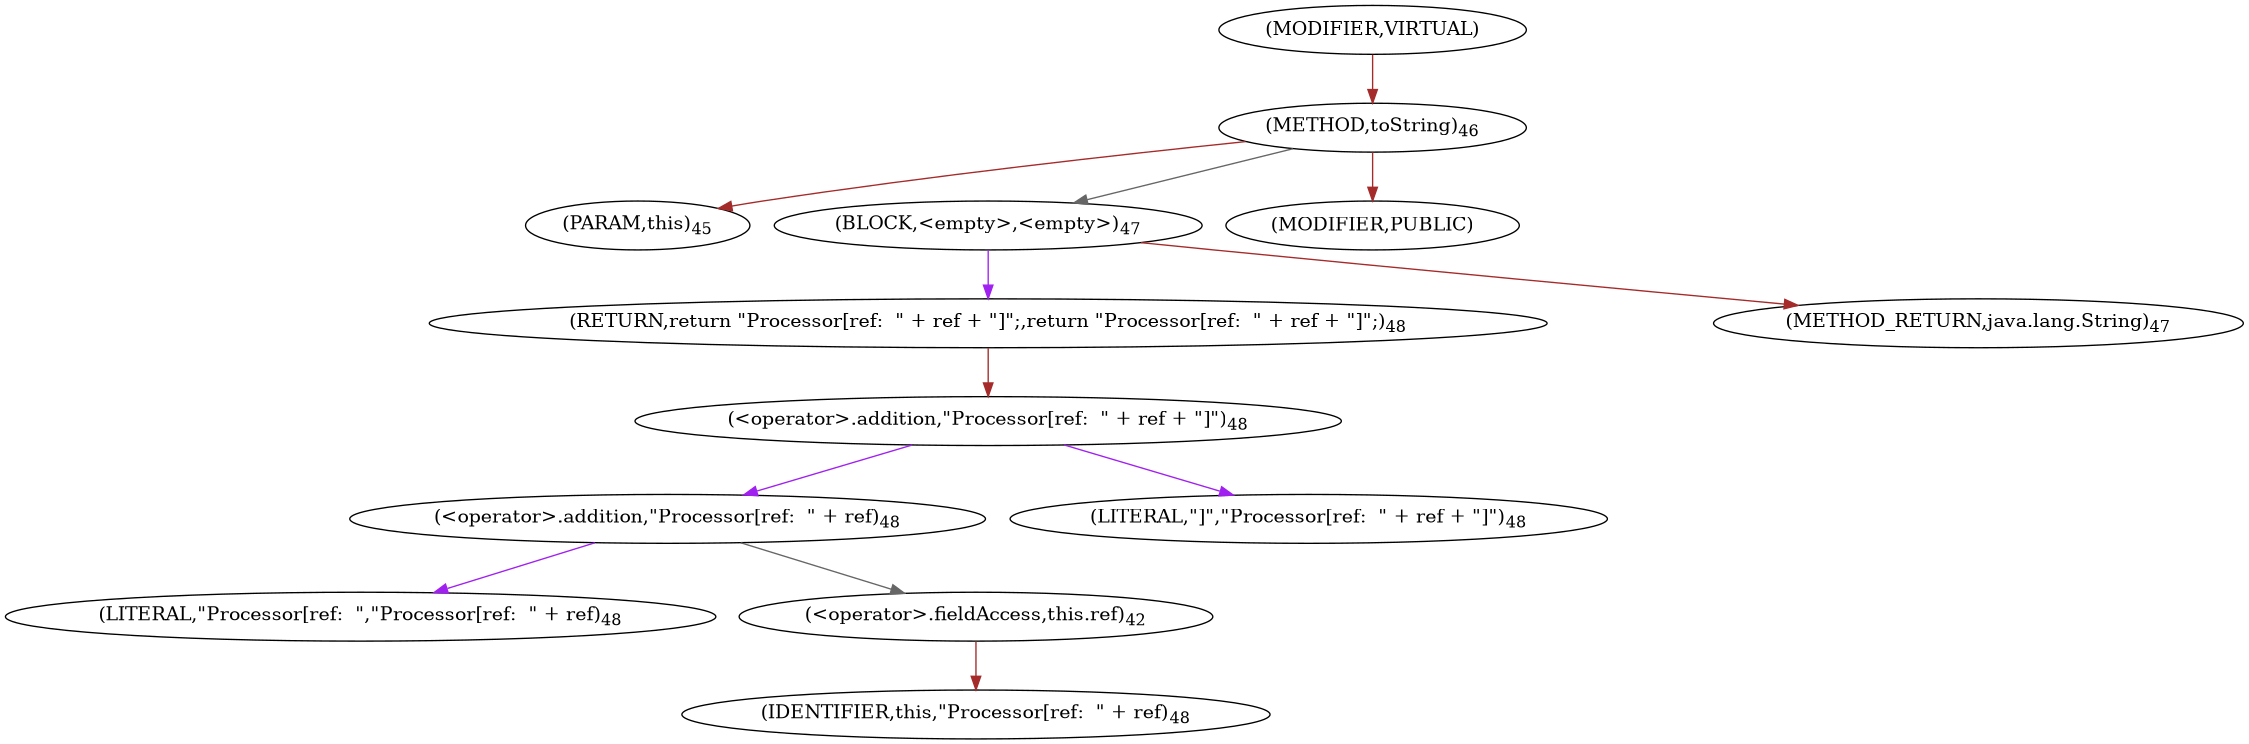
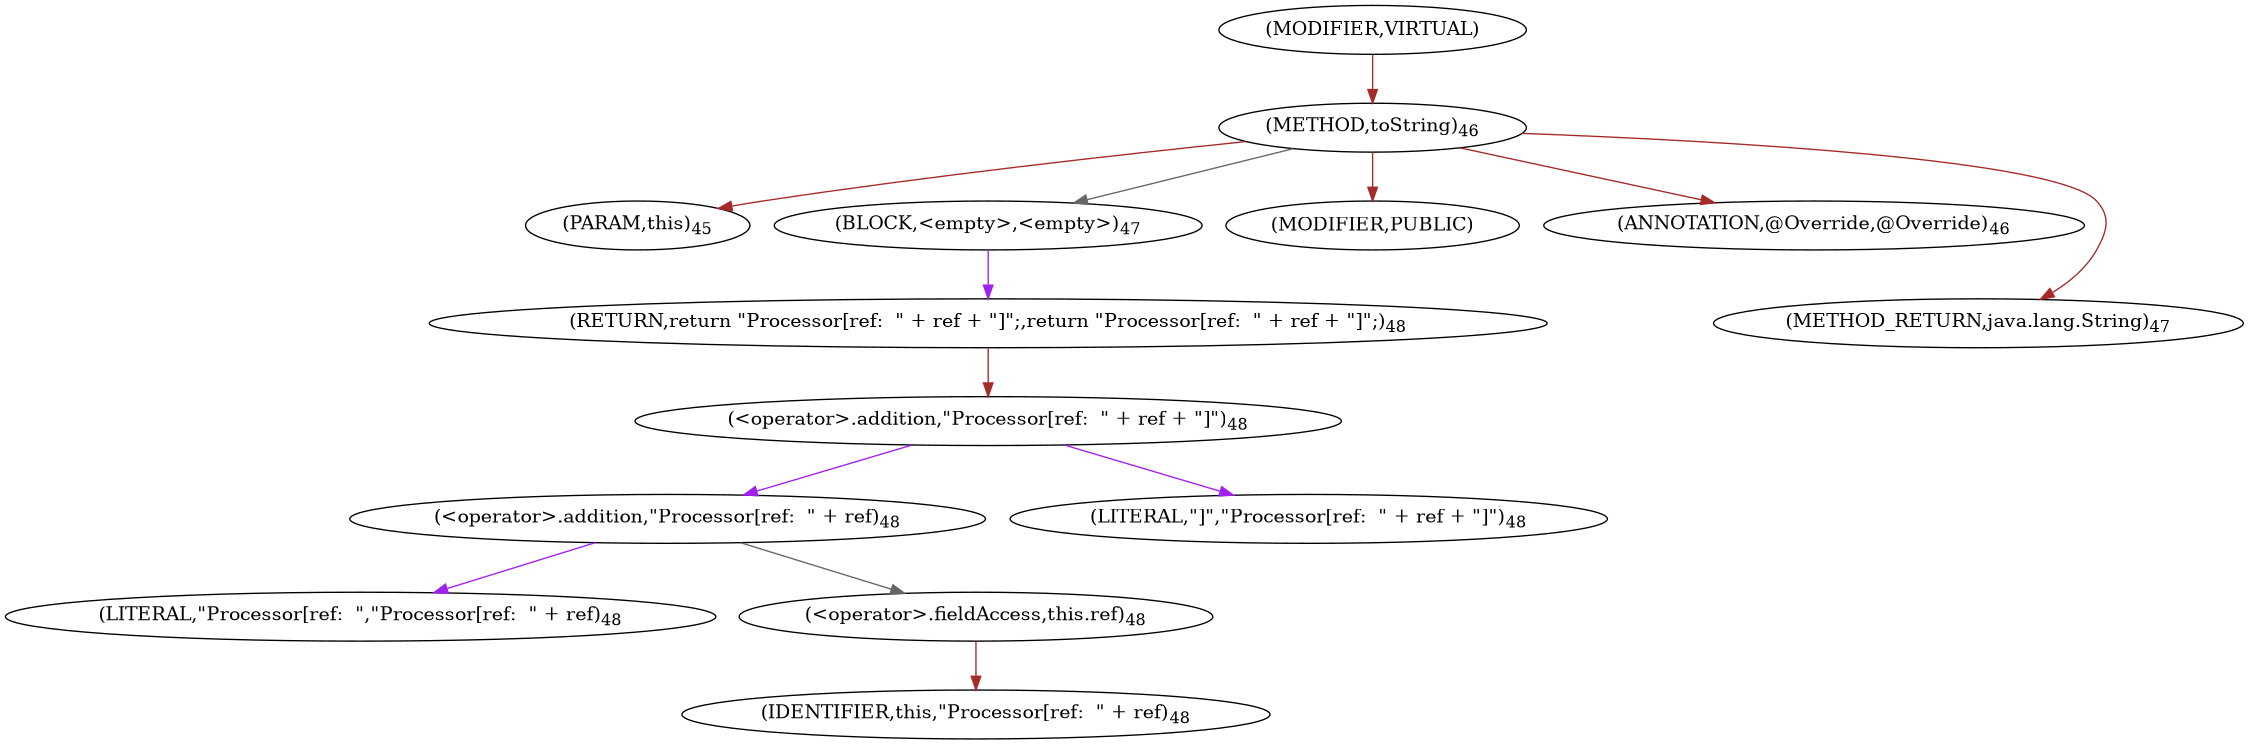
  digraph {
    edge [color=brown]
    n1 [label=<(METHOD,toString)<SUB>46</SUB>>]
    n2 [label=<(PARAM,this)<SUB>45</SUB>>]
    n3 [label=<(BLOCK,&lt;empty&gt;,&lt;empty&gt;)<SUB>47</SUB>>]
    n4 [label=<(MODIFIER,PUBLIC)>]
+   n5 [label=<(ANNOTATION,@Override,@Override)<SUB>46</SUB>>]
    n6 [label=<(METHOD_RETURN,java.lang.String)<SUB>47</SUB>>]
    n7 [label=<(RETURN,return &quot;Processor[ref:  &quot; + ref + &quot;]&quot;;,return &quot;Processor[ref:  &quot; + ref + &quot;]&quot;;)<SUB>48</SUB>>]
    n8 [label=<(MODIFIER,VIRTUAL)>]
    n9 [label=<(&lt;operator&gt;.addition,&quot;Processor[ref:  &quot; + ref + &quot;]&quot;)<SUB>48</SUB>>]
    n10 [label=<(&lt;operator&gt;.addition,&quot;Processor[ref:  &quot; + ref)<SUB>48</SUB>>]
    n11 [label=<(LITERAL,&quot;]&quot;,&quot;Processor[ref:  &quot; + ref + &quot;]&quot;)<SUB>48</SUB>>]
    n12 [label=<(LITERAL,&quot;Processor[ref:  &quot;,&quot;Processor[ref:  &quot; + ref)<SUB>48</SUB>>]
-   n13 [label=<(&lt;operator&gt;.fieldAccess,this.ref)<SUB>42</SUB>>]
+   n13 [label=<(&lt;operator&gt;.fieldAccess,this.ref)<SUB>48</SUB>>]
    n14 [label=<(IDENTIFIER,this,&quot;Processor[ref:  &quot; + ref)<SUB>48</SUB>>]
    n1 -> n2
    n1 -> n3 [color=gray40]
    n1 -> n4
-   n3 -> n6
+   n1 -> n5
+   n1 -> n6
    n3 -> n7 [color=purple]
    n7 -> n9
    n8 -> n1
    n9 -> n10 [color=purple]
    n9 -> n11 [color=purple]
    n10 -> n12 [color=purple]
    n10 -> n13 [color=gray40]
    n13 -> n14
  }
